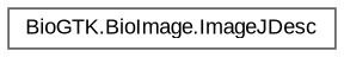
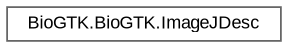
  digraph {
    rankdir=LR
    fontname="Liberation Sans"
-   n1 [color=grey40 fillcolor=white fontname="Liberation Sans" fontsize=10 height=0.2 label="BioGTK.BioImage.ImageJDesc" shape=box style=filled width=0.4]
+   n1 [color=grey40 fillcolor=white fontname="Liberation Sans" fontsize=10 height=0.2 label="BioGTK.BioGTK.ImageJDesc" shape=box style=filled width=0.4]
  }
